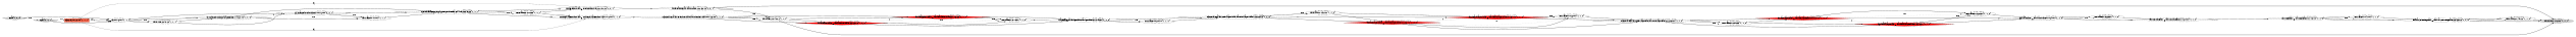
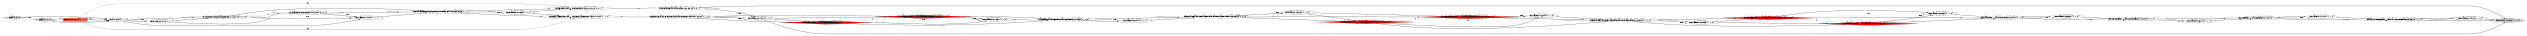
  digraph {
    rankdir=LR
    node [fillcolor=white shape=diamond style=filled]
    edge [style=bold]
    n1 [label="return false@@@10@@@['1', '1', '1']" shape=ellipse]
    n2 [label="XYLineAndShapeRenderer that = (XYLineAndShapeRenderer)obj@@@12@@@['1', '1', '0']" shape=ellipse]
    n3 [label="NumberTickUnit that = (NumberTickUnit)obj@@@12@@@['0', '0', '1']" shape=ellipse]
    n4 [label="!ObjectUtils.equal(this.seriesLinesVisible,that.seriesLinesVisible)@@@13@@@['1', '1', '0']"]
    n5 [label="!this.formatter.equals(that.formatter)@@@13@@@['0', '0', '1']"]
    n6 [label="return false@@@14@@@['1', '1', '1']" shape=ellipse]
    n7 [fillcolor=lightgray label="return true@@@16@@@['1', '1', '1']" shape=ellipse]
    n8 [fillcolor=red label="this.defaultLinesVisible != that.defaultLinesVisible@@@16@@@['0', '1', '0']"]
    n9 [fillcolor=red label="this.baseLinesVisible != that.baseLinesVisible@@@16@@@['1', '0', '0']"]
    n10 [label="return false@@@17@@@['1', '1', '0']" shape=ellipse]
    n11 [label="!ShapeUtils.equal(this.legendLine,that.legendLine)@@@19@@@['1', '1', '0']"]
    n12 [label="this.drawSeriesLineAsPath != that.drawSeriesLineAsPath@@@43@@@['1', '1', '0']"]
    n13 [label="return false@@@44@@@['1', '1', '0']" shape=ellipse]
    n14 [label="!ObjectUtils.equal(this.seriesShapesFilled,that.seriesShapesFilled)@@@28@@@['1', '1', '0']"]
    n15 [label="return false@@@29@@@['1', '1', '0']" shape=ellipse]
    n16 [fillcolor=red label="this.defaultShapesFilled != that.defaultShapesFilled@@@31@@@['0', '1', '0']"]
    n17 [fillcolor=red label="this.baseShapesFilled != that.baseShapesFilled@@@31@@@['1', '0', '0']"]
    n18 [label="return false@@@32@@@['1', '1', '0']" shape=ellipse]
    n19 [label="this.drawOutlines != that.drawOutlines@@@34@@@['1', '1', '0']"]
    n20 [label="return false@@@20@@@['1', '1', '0']" shape=ellipse]
    n21 [label="!ObjectUtils.equal(this.seriesShapesVisible,that.seriesShapesVisible)@@@22@@@['1', '1', '0']"]
    n22 [fillcolor=lightgray label="equals['1', '0', '0']"]
    n23 [label="obj == this@@@3@@@['1', '1', '1']"]
    n24 [fillcolor=lightgray label="equals['0', '0', '1']"]
    n25 [label="return true@@@4@@@['1', '1', '1']" shape=ellipse]
    n26 [label="!(obj instanceof XYLineAndShapeRenderer)@@@6@@@['1', '1', '0']"]
    n27 [label="!(obj instanceof NumberTickUnit)@@@6@@@['0', '0', '1']"]
    n28 [fillcolor=tomato label="Object obj@@@2@@@['1', '1', '1']" shape=box]
    n29 [fillcolor=red label="this.defaultShapesVisible != that.defaultShapesVisible@@@25@@@['0', '1', '0']"]
    n30 [fillcolor=red label="this.baseShapesVisible != that.baseShapesVisible@@@25@@@['1', '0', '0']"]
    n31 [label="return false@@@23@@@['1', '1', '0']" shape=ellipse]
    n32 [label="!super.edu.fdu.CPPDG.tinypdg.pe.ExpressionInfo@28b41bobj@@@9@@@['1', '1', '1']"]
    n33 [label="return false@@@7@@@['1', '1', '1']" shape=ellipse]
+   n34 [label="return false@@@38@@@['1', '1', '0']" shape=ellipse]
    n35 [label="this.useFillPaint != that.useFillPaint@@@40@@@['1', '1', '0']"]
    n36 [label="return false@@@41@@@['1', '1', '0']" shape=ellipse]
    n37 [label="this.useOutlinePaint != that.useOutlinePaint@@@37@@@['1', '1', '0']"]
    n38 [label="return false@@@26@@@['1', '1', '0']" shape=ellipse]
    n39 [label="return false@@@35@@@['1', '1', '0']" shape=ellipse]
    n1 -> n2
    n1 -> n3
    n2 -> n4
    n3 -> n5
    n4 -> n6 [label=true style=dotted]
    n4 -> n6
    n4 -> n8
    n4 -> n9
    n5 -> n6 [label=true style=dotted]
    n5 -> n6
    n5 -> n7
    n6 -> n7
    n6 -> n8
    n6 -> n9
    n8 -> n10 [label=true style=dotted]
    n8 -> n10
    n8 -> n11
    n9 -> n8 [label=0 style=dashed]
    n9 -> n10 [label=true style=dotted]
    n9 -> n10
    n9 -> n11
    n10 -> n11
    n11 -> n20
    n11 -> n20 [label=true style=dotted]
    n11 -> n21
    n12 -> n7
    n12 -> n13
    n12 -> n13 [label=true style=dotted]
    n13 -> n7
    n14 -> n15
    n14 -> n15 [label=true style=dotted]
    n14 -> n16
    n14 -> n17
    n15 -> n16
    n15 -> n17
    n16 -> n18 [label=true style=dotted]
    n16 -> n18
    n16 -> n19
    n17 -> n16 [label=0 style=dashed]
    n17 -> n18
    n17 -> n18 [label=true style=dotted]
    n17 -> n19
    n18 -> n19
    n19 -> n37
    n19 -> n39
    n19 -> n39 [label=true style=dotted]
    n20 -> n21
    n21 -> n29
    n21 -> n30
    n21 -> n31
    n21 -> n31 [label=true style=dotted]
    n22 -> n23
    n22 -> n24 [label=true style=dotted]
    n23 -> n25
    n23 -> n25 [label=true style=dotted]
    n23 -> n26
-   n23 -> n27
+   n23 -> n33
    n24 -> n23
    n24 -> n28 [label=true style=dotted]
    n25 -> n26
    n25 -> n27
    n26 -> n27 [label=0 style=dashed]
    n26 -> n32
    n26 -> n33 [label=true style=dotted]
    n26 -> n33
    n27 -> n32
    n27 -> n33
    n27 -> n33 [label=true style=dotted]
    n28 -> n2 [label=obj style=solid]
    n28 -> n3 [label=obj style=solid]
    n28 -> n23 [label=obj style=solid]
    n29 -> n14
    n29 -> n38
    n29 -> n38 [label=true style=dotted]
    n30 -> n14
    n30 -> n29 [label=0 style=dashed]
    n30 -> n38 [label=true style=dotted]
    n30 -> n38
    n31 -> n29
    n31 -> n30
    n32 -> n1 [label=true style=dotted]
    n32 -> n1
    n32 -> n2
    n32 -> n3
    n33 -> n32
+   n34 -> n35
    n35 -> n12
    n35 -> n36
    n35 -> n36 [label=true style=dotted]
    n36 -> n12
+   n37 -> n34 [label=true style=dotted]
+   n37 -> n34
    n37 -> n35
    n38 -> n14
    n39 -> n37
  }
